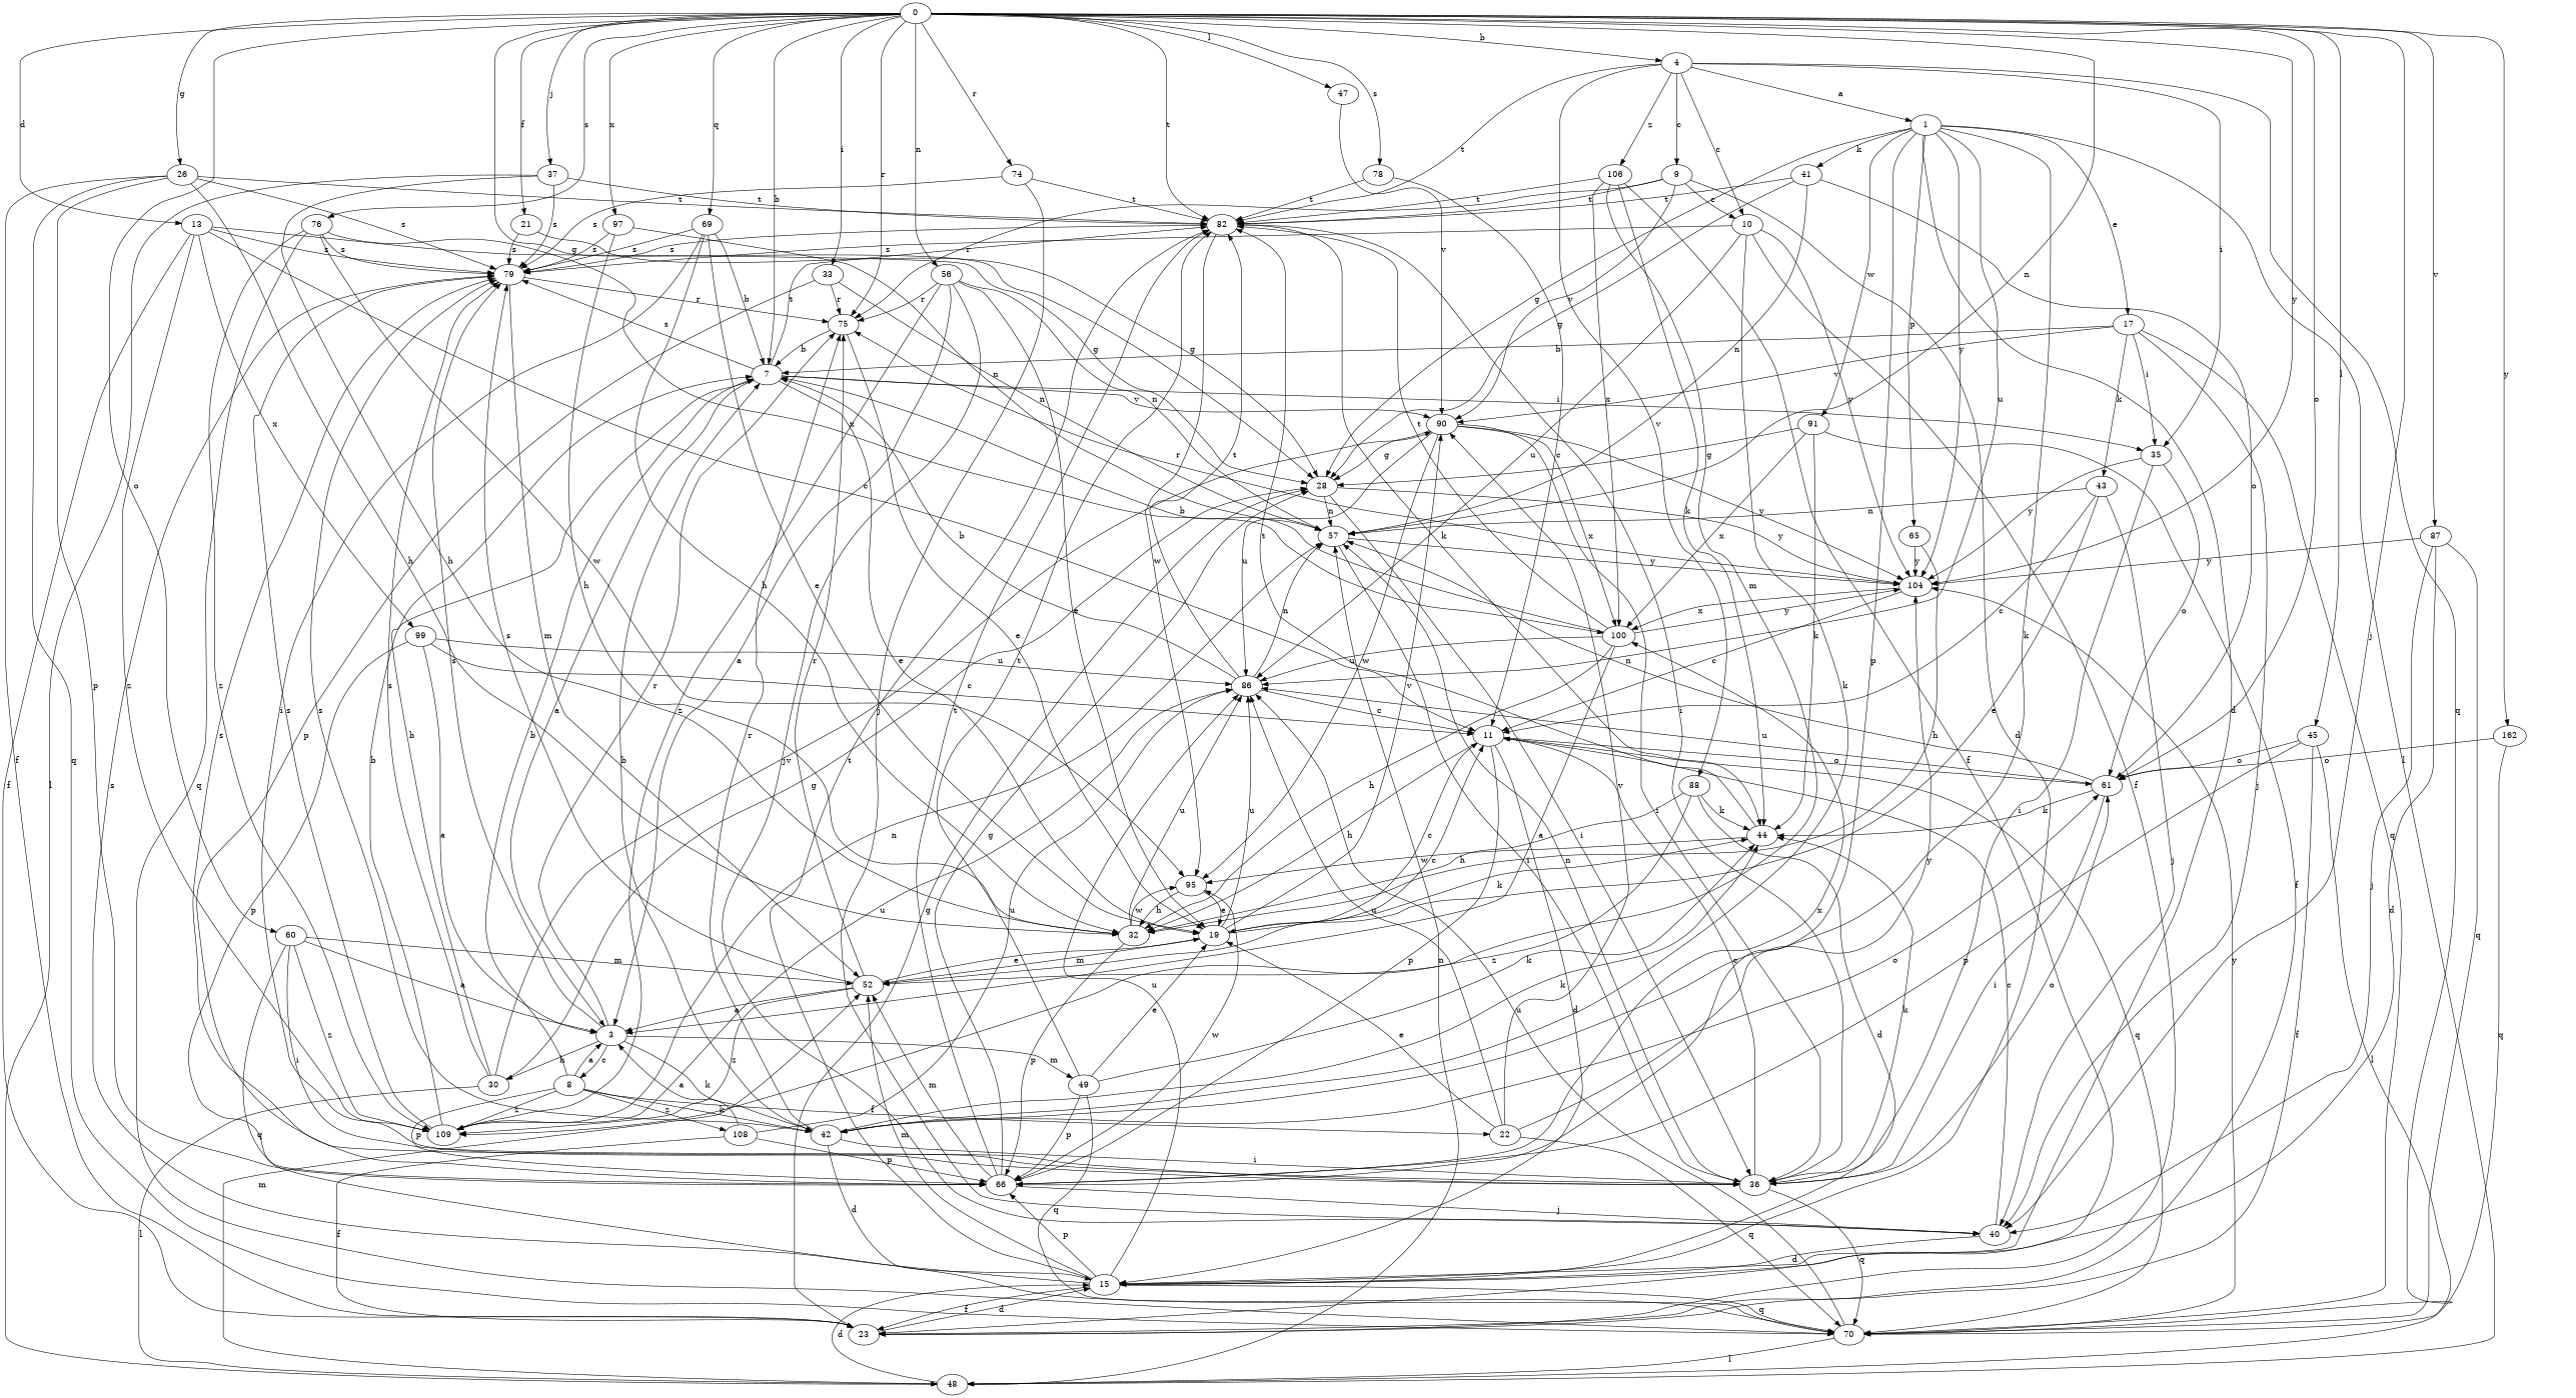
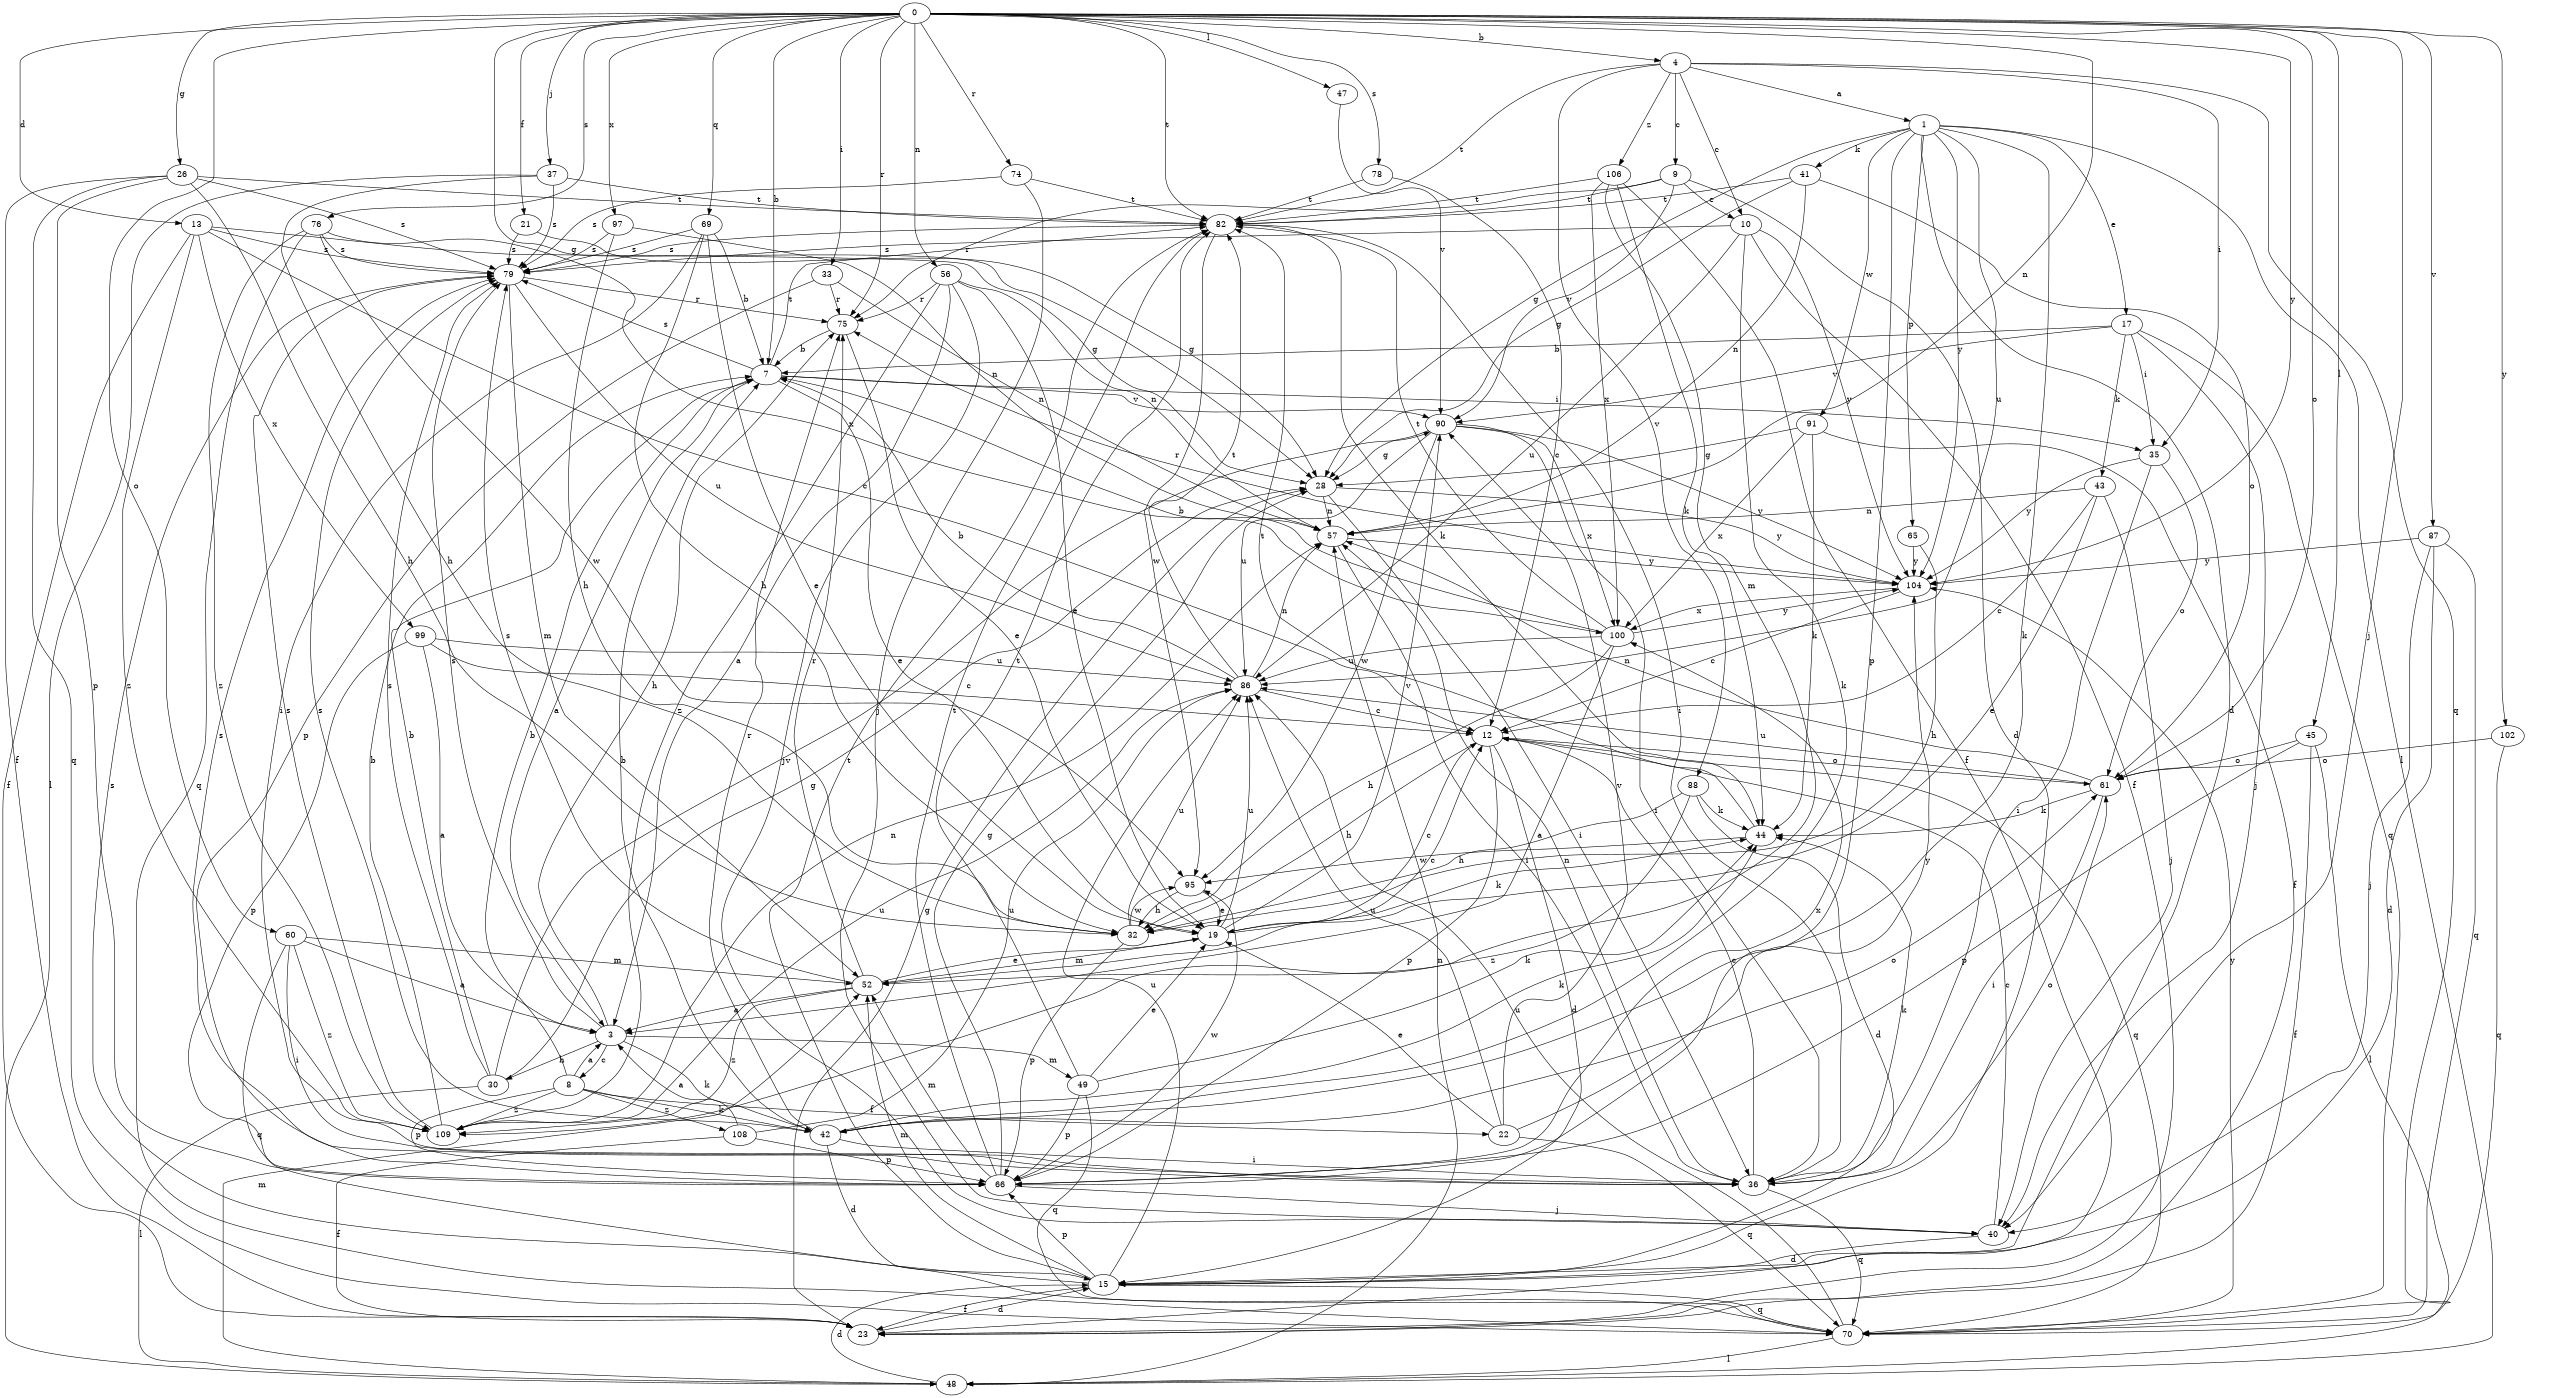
  strict digraph {
    0
    4
    7
    13
    21
    26
    28
    33
    37
    40
    45
    47
    56
    57
    60
    61
    69
    74
    75
    76
    78
    82
    87
    97
-   102 [label=162]
+   102
    104
    1
    9
    10
    35
    70
    88
    106
    3
    79
    19
    90
    109
    23
-   11
+   11 [label=12]
    99
    66
    32
    36
    48
    15
    52
    86
    44
    95
    100
    17
    41
    42
    65
    91
    43
    8
    30
    49
    22
    108
    0 -> 4 [label=b]
    0 -> 7 [label=b]
    0 -> 13 [label=d]
    0 -> 21 [label=f]
    0 -> 26 [label=g]
    0 -> 28 [label=g]
    0 -> 33 [label=i]
    0 -> 37 [label=j]
    0 -> 40 [label=j]
    0 -> 45 [label=l]
    0 -> 47 [label=l]
    0 -> 56 [label=n]
    0 -> 57 [label=n]
    0 -> 60 [label=o]
    0 -> 61 [label=o]
    0 -> 69 [label=q]
    0 -> 74 [label=r]
    0 -> 75 [label=r]
    0 -> 76 [label=s]
    0 -> 78 [label=s]
    0 -> 82 [label=t]
    0 -> 87 [label=v]
    0 -> 97 [label=x]
    0 -> 102 [label=y]
    0 -> 104 [label=y]
    4 -> 82 [label=t]
    4 -> 1 [label=a]
    4 -> 9 [label=c]
    4 -> 10 [label=c]
    4 -> 35 [label=i]
    4 -> 70 [label=q]
    4 -> 88 [label=v]
    4 -> 106 [label=z]
    7 -> 82 [label=t]
    7 -> 35 [label=i]
    7 -> 3 [label=a]
    7 -> 79 [label=s]
    7 -> 19 [label=e]
    7 -> 90 [label=v]
    13 -> 28 [label=g]
    13 -> 79 [label=s]
    13 -> 109 [label=z]
    13 -> 23 [label=f]
    13 -> 11 [label=c]
    13 -> 99 [label=x]
    21 -> 28 [label=g]
    21 -> 79 [label=s]
    26 -> 82 [label=t]
    26 -> 70 [label=q]
    26 -> 79 [label=s]
    26 -> 23 [label=f]
    26 -> 66 [label=p]
    26 -> 32 [label=h]
    28 -> 57 [label=n]
    28 -> 104 [label=y]
    28 -> 36 [label=i]
    33 -> 57 [label=n]
    33 -> 75 [label=r]
    33 -> 66 [label=p]
    37 -> 82 [label=t]
    37 -> 79 [label=s]
    37 -> 32 [label=h]
    37 -> 48 [label=l]
    40 -> 11 [label=c]
    40 -> 15 [label=d]
    45 -> 61 [label=o]
    45 -> 23 [label=f]
    45 -> 66 [label=p]
    45 -> 48 [label=l]
    47 -> 90 [label=v]
    56 -> 40 [label=j]
    56 -> 57 [label=n]
    56 -> 75 [label=r]
    56 -> 3 [label=a]
    56 -> 19 [label=e]
    56 -> 109 [label=z]
    57 -> 104 [label=y]
    57 -> 36 [label=i]
    60 -> 70 [label=q]
    60 -> 3 [label=a]
    60 -> 109 [label=z]
    60 -> 36 [label=i]
    60 -> 52 [label=m]
    61 -> 57 [label=n]
    61 -> 36 [label=i]
    61 -> 86 [label=u]
    61 -> 44 [label=k]
    69 -> 7 [label=b]
    69 -> 79 [label=s]
    69 -> 19 [label=e]
    69 -> 32 [label=h]
    69 -> 36 [label=i]
    74 -> 40 [label=j]
    74 -> 82 [label=t]
    74 -> 79 [label=s]
    75 -> 7 [label=b]
    75 -> 19 [label=e]
    76 -> 70 [label=q]
    76 -> 79 [label=s]
    76 -> 109 [label=z]
    76 -> 95 [label=w]
    76 -> 100 [label=x]
    78 -> 82 [label=t]
    78 -> 11 [label=c]
    82 -> 79 [label=s]
    82 -> 36 [label=i]
    82 -> 44 [label=k]
    82 -> 95 [label=w]
    87 -> 40 [label=j]
    87 -> 104 [label=y]
    87 -> 70 [label=q]
    87 -> 15 [label=d]
    97 -> 57 [label=n]
    97 -> 79 [label=s]
    97 -> 32 [label=h]
    102 -> 61 [label=o]
    102 -> 70 [label=q]
    104 -> 75 [label=r]
    104 -> 11 [label=c]
    104 -> 100 [label=x]
    1 -> 28 [label=g]
    1 -> 104 [label=y]
    1 -> 66 [label=p]
    1 -> 48 [label=l]
    1 -> 15 [label=d]
    1 -> 86 [label=u]
    1 -> 17 [label=e]
    1 -> 41 [label=k]
    1 -> 42 [label=k]
    1 -> 65 [label=p]
    1 -> 91 [label=w]
    9 -> 75 [label=r]
    9 -> 82 [label=t]
    9 -> 10 [label=c]
    9 -> 90 [label=v]
    9 -> 15 [label=d]
    10 -> 104 [label=y]
    10 -> 79 [label=s]
    10 -> 23 [label=f]
    10 -> 86 [label=u]
    10 -> 42 [label=k]
    35 -> 61 [label=o]
    35 -> 104 [label=y]
    35 -> 36 [label=i]
    70 -> 104 [label=y]
    70 -> 48 [label=l]
    70 -> 86 [label=u]
    88 -> 109 [label=z]
    88 -> 32 [label=h]
    88 -> 15 [label=d]
    88 -> 44 [label=k]
    106 -> 82 [label=t]
    106 -> 23 [label=f]
    106 -> 52 [label=m]
    106 -> 44 [label=k]
    106 -> 100 [label=x]
-   3 -> 75 [label=r]
+   3 -> 75 [label=h]
    3 -> 79 [label=s]
    3 -> 42 [label=k]
    3 -> 8 [label=c]
    3 -> 30 [label=h]
    3 -> 49 [label=m]
    79 -> 75 [label=r]
    79 -> 52 [label=m]
+   79 -> 86 [label=u]
    19 -> 90 [label=v]
    19 -> 11 [label=c]
    19 -> 52 [label=m]
    19 -> 86 [label=u]
    19 -> 44 [label=k]
    90 -> 28 [label=g]
    90 -> 104 [label=y]
    90 -> 36 [label=i]
    90 -> 86 [label=u]
    90 -> 95 [label=w]
    90 -> 100 [label=x]
    109 -> 7 [label=b]
    109 -> 57 [label=n]
    109 -> 79 [label=s]
    109 -> 86 [label=u]
    23 -> 28 [label=g]
    23 -> 15 [label=d]
    11 -> 61 [label=o]
    11 -> 70 [label=q]
    11 -> 66 [label=p]
    11 -> 32 [label=h]
    11 -> 15 [label=d]
    99 -> 3 [label=a]
    99 -> 11 [label=c]
    99 -> 66 [label=p]
    99 -> 86 [label=u]
    66 -> 28 [label=g]
    66 -> 40 [label=j]
    66 -> 82 [label=t]
    66 -> 52 [label=m]
    66 -> 95 [label=w]
    66 -> 100 [label=x]
    32 -> 66 [label=p]
    32 -> 86 [label=u]
    32 -> 95 [label=w]
    36 -> 57 [label=n]
    36 -> 61 [label=o]
    36 -> 70 [label=q]
    36 -> 79 [label=s]
    36 -> 11 [label=c]
    36 -> 44 [label=k]
    48 -> 57 [label=n]
    48 -> 15 [label=d]
    48 -> 52 [label=m]
    15 -> 82 [label=t]
    15 -> 70 [label=q]
    15 -> 79 [label=s]
    15 -> 23 [label=f]
    15 -> 66 [label=p]
    15 -> 52 [label=m]
    15 -> 86 [label=u]
    52 -> 75 [label=r]
    52 -> 3 [label=a]
    52 -> 79 [label=s]
    52 -> 19 [label=e]
    52 -> 109 [label=z]
    52 -> 11 [label=c]
    86 -> 7 [label=b]
    86 -> 57 [label=n]
    86 -> 82 [label=t]
    86 -> 11 [label=c]
    44 -> 82 [label=t]
    44 -> 95 [label=w]
    95 -> 19 [label=e]
    95 -> 32 [label=h]
    100 -> 7 [label=b]
    100 -> 82 [label=t]
    100 -> 104 [label=y]
    100 -> 3 [label=a]
    100 -> 32 [label=h]
    100 -> 86 [label=u]
    17 -> 7 [label=b]
    17 -> 40 [label=j]
    17 -> 35 [label=i]
    17 -> 70 [label=q]
    17 -> 90 [label=v]
    17 -> 43 [label=k]
    41 -> 28 [label=g]
    41 -> 57 [label=n]
    41 -> 61 [label=o]
    41 -> 82 [label=t]
    42 -> 7 [label=b]
    42 -> 61 [label=o]
    42 -> 75 [label=r]
    42 -> 79 [label=s]
    42 -> 36 [label=i]
    42 -> 15 [label=d]
    42 -> 44 [label=k]
    65 -> 104 [label=y]
    65 -> 32 [label=h]
    91 -> 28 [label=g]
    91 -> 23 [label=f]
    91 -> 44 [label=k]
    91 -> 100 [label=x]
    43 -> 40 [label=j]
    43 -> 57 [label=n]
    43 -> 19 [label=e]
    43 -> 11 [label=c]
    8 -> 7 [label=b]
    8 -> 3 [label=a]
    8 -> 109 [label=z]
    8 -> 66 [label=p]
    8 -> 42 [label=k]
    8 -> 22 [label=f]
    8 -> 108 [label=z]
    30 -> 7 [label=b]
    30 -> 28 [label=g]
    30 -> 79 [label=s]
    30 -> 90 [label=v]
    30 -> 48 [label=l]
    49 -> 82 [label=t]
    49 -> 70 [label=q]
    49 -> 19 [label=e]
    49 -> 66 [label=p]
    49 -> 44 [label=k]
    22 -> 104 [label=y]
    22 -> 70 [label=q]
    22 -> 19 [label=e]
    22 -> 90 [label=v]
    22 -> 86 [label=u]
    108 -> 3 [label=a]
    108 -> 23 [label=f]
    108 -> 66 [label=p]
    108 -> 86 [label=u]
  }
